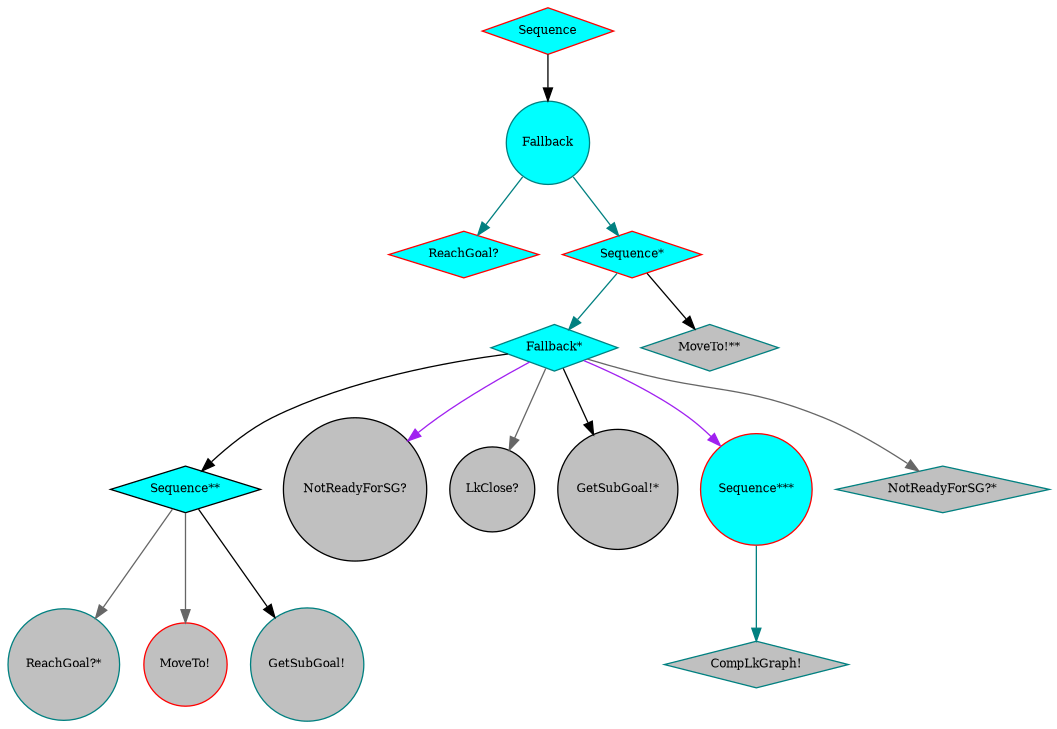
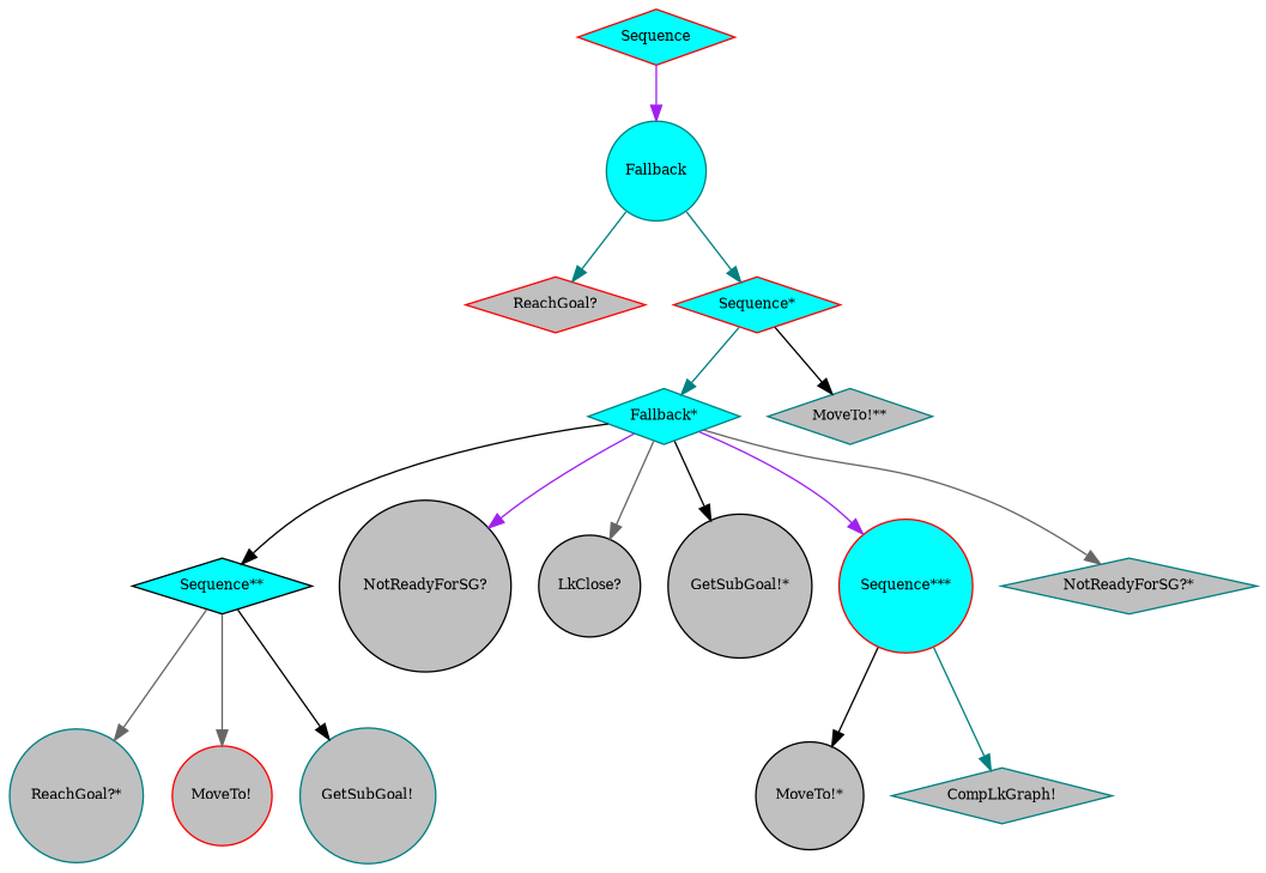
  digraph {
    fontname="times-roman"
    ordering=out
    node [color=teal fillcolor=gray fontcolor=black fontname="times-roman" fontsize=9 shape=circle style=filled]
    edge [color=black fontname="times-roman"]
    n1 [color=red fillcolor=cyan label=Sequence shape=diamond]
    n2 [fillcolor=cyan label=Fallback]
-   n3 [color=red fillcolor=cyan label="ReachGoal?" shape=diamond]
+   n3 [color=red label="ReachGoal?" shape=diamond]
    n4 [color=red fillcolor=cyan label="Sequence*" shape=diamond]
    n5 [fillcolor=cyan label="Fallback*" shape=diamond]
    n6 [label="MoveTo!**" shape=diamond]
    n7 [color=black fillcolor=cyan label="Sequence**" shape=diamond]
    n8 [color=black label="NotReadyForSG?"]
    n9 [color=black label="LkClose?"]
    n10 [color=black label="GetSubGoal!*"]
    n11 [color=red fillcolor=cyan label="Sequence***"]
    n12 [label="NotReadyForSG?*" shape=diamond]
    n13 [label="ReachGoal?*"]
    n14 [color=red label="MoveTo!"]
    n15 [label="GetSubGoal!"]
+   n16 [color=black label="MoveTo!*"]
    n17 [label="CompLkGraph!" shape=diamond]
-   n1 -> n2
+   n1 -> n2 [color=purple]
    n2 -> n3 [color=teal]
    n2 -> n4 [color=teal]
    n4 -> n5 [color=teal]
    n4 -> n6
    n5 -> n7
    n5 -> n8 [color=purple]
    n5 -> n9 [color=gray40]
    n5 -> n10
    n5 -> n11 [color=purple]
    n5 -> n12 [color=gray40]
    n7 -> n13 [color=gray40]
    n7 -> n14 [color=gray40]
    n7 -> n15
+   n11 -> n16
    n11 -> n17 [color=teal]
  }
